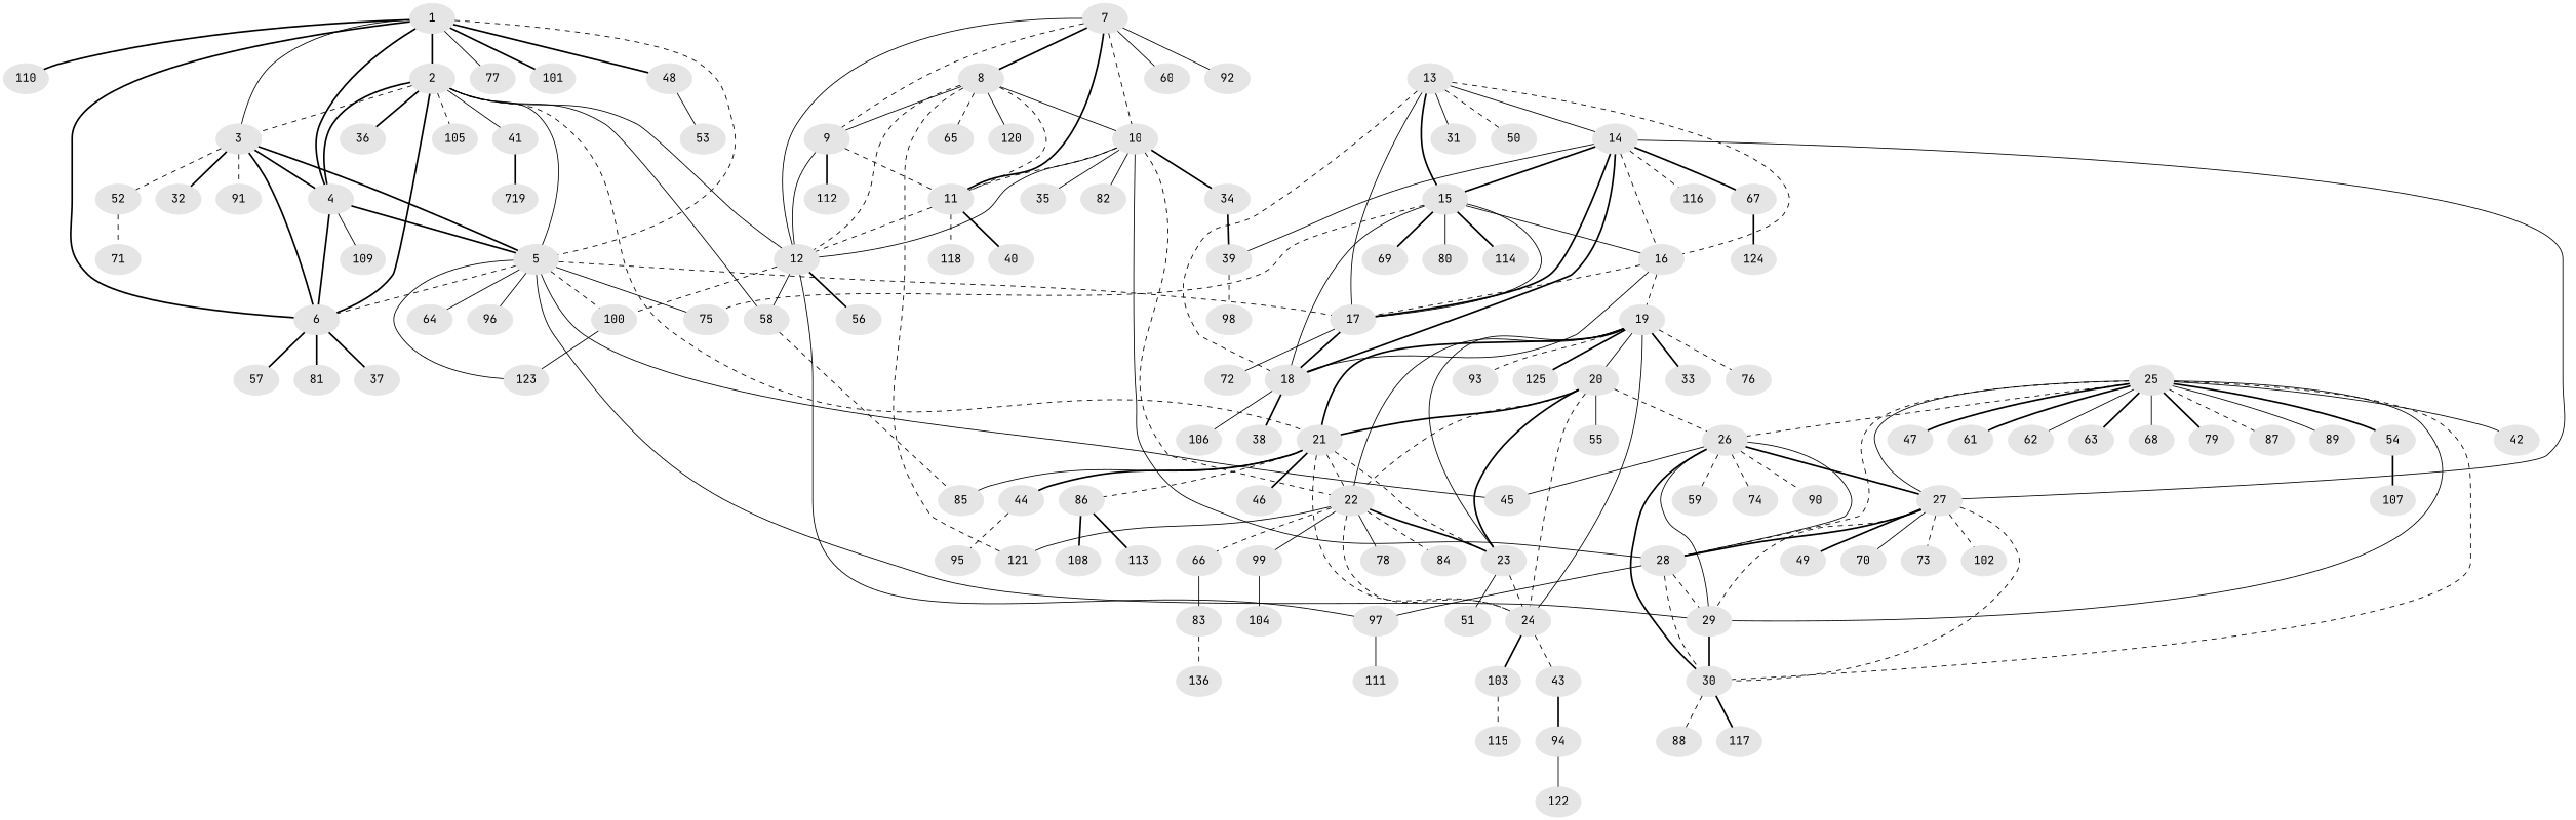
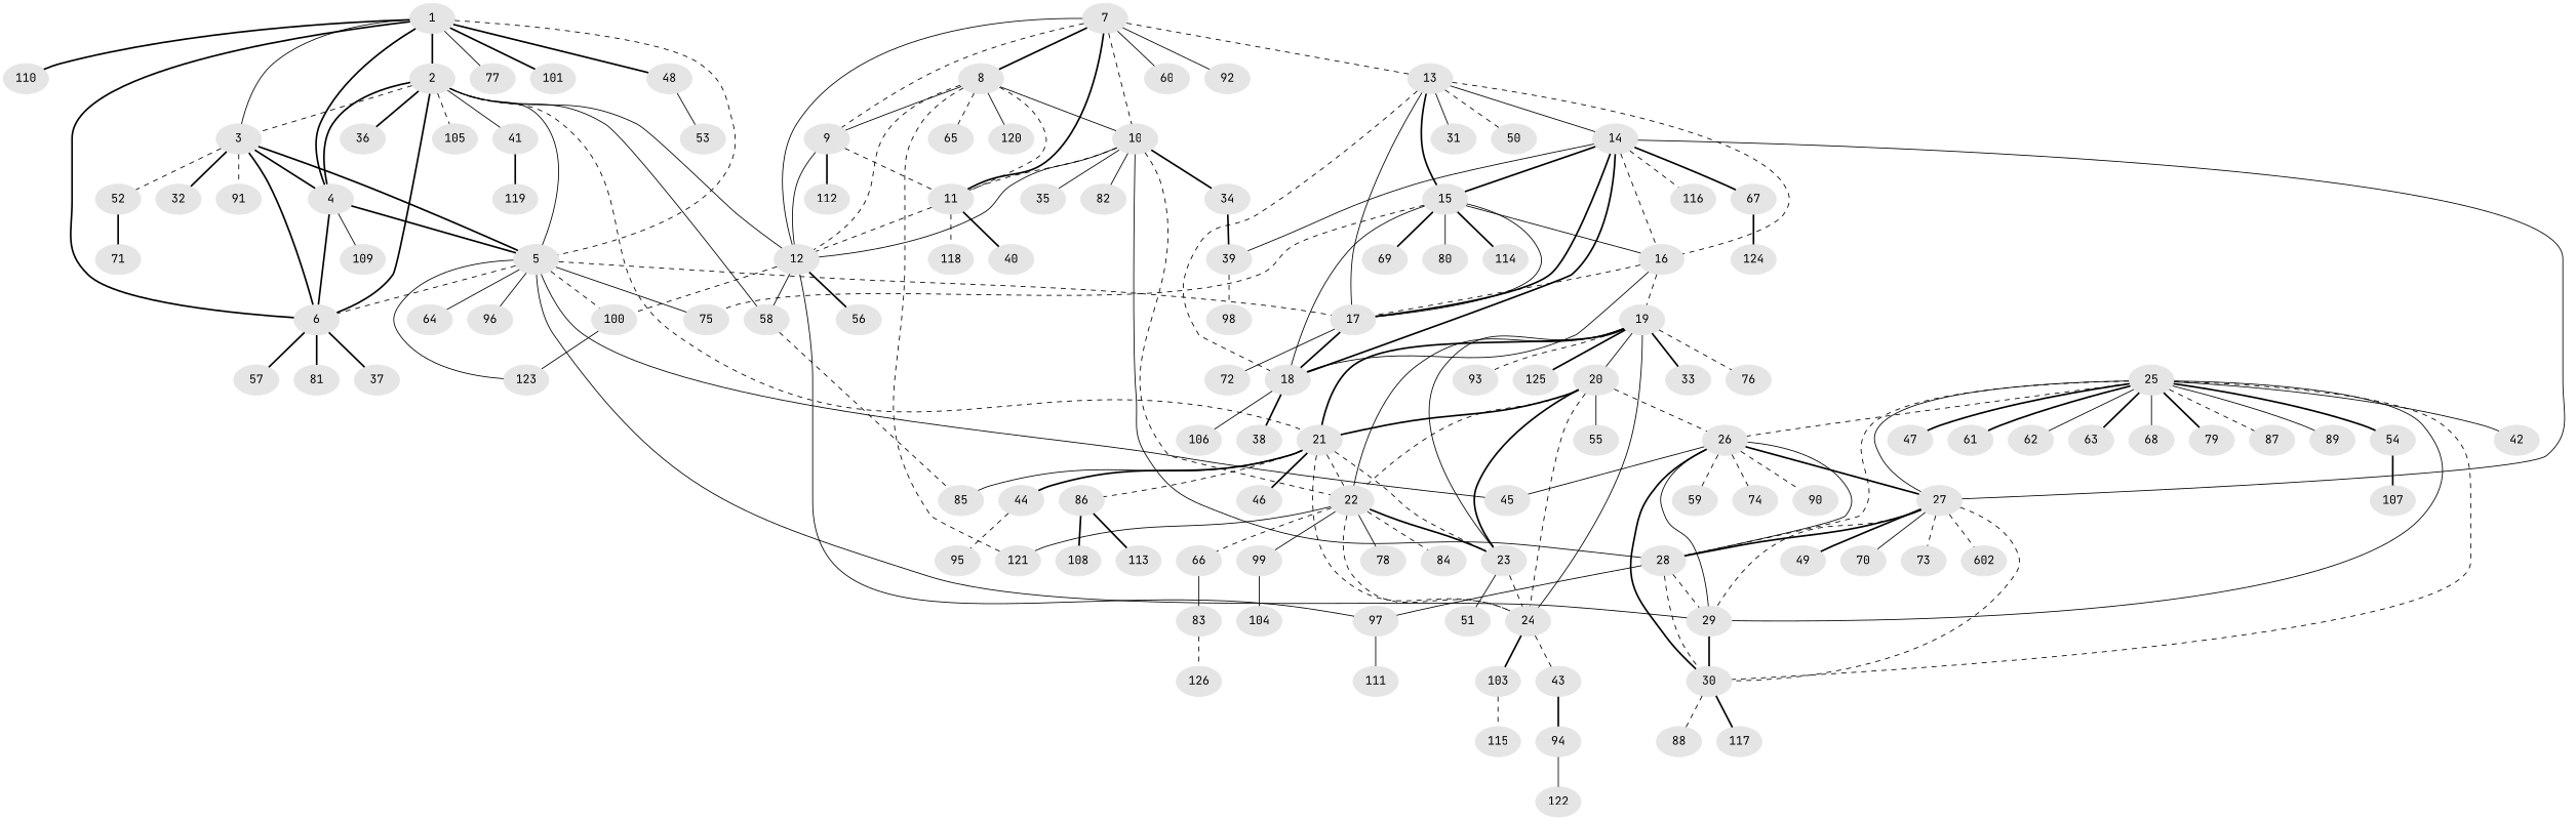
  graph {
    fontname="JetBrains Mono"
    node [color=gray90 fontname="JetBrains Mono" style=filled]
    edge [fontname="JetBrains Mono" style=solid]
    1
    2
    3
    4
    5
    6
    48
    77
    101
    110
    12
    21
    36
    41
    58
    105
    32
    52
    91
    109
    17
    29
    45
    64
    75
    96
    100
    123
    37
    57
    81
    53
    56
    97
    22
    23
    24
    44
    46
    85
    86
-   119 [label=719]
+   119
    71
    18
    72
    30
    7
    8
    9
    10
    11
    13
    60
    92
    65
    120
    121
    112
    28
    34
    35
    82
    40
    118
    14
    15
    16
    31
    50
    66
    78
    84
    99
    39
    111
    27
    67
    116
    69
    80
    114
    19
    38
    106
    49
    70
    73
-   102
+   102 [label=602]
    98
    124
    20
    33
    76
    93
    125
    26
    55
    51
    43
    103
    59
    74
    90
    95
    108
    113
    83
    104
    94
    115
    25
    42
    47
    54
    61
    62
    63
    68
    79
    87
    89
    88
    117
    107
    122
-   126 [label=136]
+   126
    1 -- 2 [style=bold]
    1 -- 3
    1 -- 4 [style=bold]
    1 -- 5 [style=dashed]
    1 -- 6 [style=bold]
    1 -- 48 [style=bold]
    1 -- 77
    1 -- 101 [style=bold]
    1 -- 110 [style=bold]
    2 -- 3 [style=dashed]
    2 -- 4 [style=bold]
    2 -- 5
    2 -- 6 [style=bold]
    2 -- 12
    2 -- 21 [style=dashed]
    2 -- 36 [style=bold]
    2 -- 41
    2 -- 58
    2 -- 105 [style=dashed]
    3 -- 4 [style=bold]
    3 -- 5 [style=bold]
    3 -- 6 [style=bold]
    3 -- 32 [style=bold]
    3 -- 52 [style=dashed]
    3 -- 91 [style=dashed]
    4 -- 5 [style=bold]
    4 -- 6 [style=bold]
    4 -- 109
    5 -- 6 [style=dashed]
    5 -- 17 [style=dashed]
    5 -- 29
    5 -- 45
    5 -- 64
    5 -- 75
    5 -- 96
    5 -- 100 [style=dashed]
    5 -- 123
    6 -- 37 [style=bold]
    6 -- 57 [style=bold]
    6 -- 81 [style=bold]
    48 -- 53
    12 -- 58
    12 -- 100 [style=dashed]
    12 -- 56 [style=bold]
    12 -- 97
    21 -- 22 [style=dashed]
    21 -- 23 [style=dashed]
    21 -- 24 [style=dashed]
    21 -- 44 [style=bold]
    21 -- 46 [style=bold]
    21 -- 85
    21 -- 86 [style=dashed]
    41 -- 119 [style=bold]
    58 -- 85 [style=dashed]
-   52 -- 71 [style=dashed]
+   52 -- 71 [style=bold]
    17 -- 18 [style=bold]
    17 -- 72
    29 -- 30 [style=bold]
    100 -- 123
    97 -- 111
    22 -- 23 [style=bold]
    22 -- 24 [style=dashed]
    22 -- 121
    22 -- 66 [style=dashed]
    22 -- 78
    22 -- 84 [style=dashed]
    22 -- 99
    23 -- 24 [style=dashed]
    23 -- 51
    24 -- 43 [style=dashed]
    24 -- 103 [style=bold]
    44 -- 95 [style=dashed]
    86 -- 108 [style=bold]
    86 -- 113 [style=bold]
    18 -- 38 [style=bold]
    18 -- 106
    30 -- 88 [style=dashed]
    30 -- 117 [style=bold]
    7 -- 12
    7 -- 8 [style=bold]
    7 -- 9 [style=dashed]
    7 -- 10 [style=dashed]
    7 -- 11 [style=bold]
+   7 -- 13 [style=dashed]
    7 -- 60
    7 -- 92
    8 -- 12 [style=dashed]
    8 -- 9
    8 -- 10
    8 -- 11 [style=dashed]
    8 -- 65 [style=dashed]
    8 -- 120
    8 -- 121 [style=dashed]
    9 -- 12
    9 -- 11 [style=dashed]
    9 -- 112 [style=bold]
    10 -- 12
    10 -- 22 [style=dashed]
    10 -- 11 [style=dashed]
    10 -- 28
    10 -- 34 [style=bold]
    10 -- 35
    10 -- 82
    11 -- 12 [style=dashed]
    11 -- 40 [style=bold]
    11 -- 118 [style=dashed]
    13 -- 17
    13 -- 18 [style=dashed]
    13 -- 14
    13 -- 15 [style=bold]
    13 -- 16 [style=dashed]
    13 -- 31
    13 -- 50 [style=dashed]
    28 -- 29 [style=dashed]
    28 -- 97
    28 -- 30 [style=dashed]
    34 -- 39 [style=bold]
    14 -- 17 [style=bold]
    14 -- 18 [style=bold]
    14 -- 15 [style=bold]
    14 -- 16 [style=dashed]
    14 -- 39
    14 -- 27
    14 -- 67 [style=bold]
    14 -- 116 [style=dashed]
    15 -- 17
    15 -- 75 [style=dashed]
    15 -- 18
    15 -- 16
    15 -- 69 [style=bold]
    15 -- 80
    15 -- 114 [style=bold]
    16 -- 17 [style=dashed]
    16 -- 18
    16 -- 19 [style=dashed]
    66 -- 83
    99 -- 104
    39 -- 98 [style=dashed]
    27 -- 29 [style=dashed]
    27 -- 30 [style=dashed]
    27 -- 28 [style=bold]
    27 -- 49 [style=bold]
    27 -- 70
    27 -- 73 [style=dashed]
    27 -- 102 [style=dashed]
    67 -- 124 [style=bold]
    19 -- 21 [style=bold]
    19 -- 22
    19 -- 23
    19 -- 24
    19 -- 20
    19 -- 33 [style=bold]
    19 -- 76 [style=dashed]
    19 -- 93 [style=dashed]
    19 -- 125 [style=bold]
    20 -- 21 [style=bold]
    20 -- 22 [style=dashed]
    20 -- 23 [style=bold]
    20 -- 24 [style=dashed]
    20 -- 26 [style=dashed]
    20 -- 55
    26 -- 29
    26 -- 45
    26 -- 30 [style=bold]
    26 -- 28
    26 -- 27 [style=bold]
    26 -- 59 [style=dashed]
    26 -- 74 [style=dashed]
    26 -- 90 [style=dashed]
    43 -- 94 [style=bold]
    103 -- 115 [style=dashed]
    83 -- 126 [style=dashed]
    94 -- 122
    25 -- 29
    25 -- 30 [style=dashed]
    25 -- 28 [style=dashed]
    25 -- 27
    25 -- 26 [style=dashed]
    25 -- 42
    25 -- 47 [style=bold]
    25 -- 54 [style=bold]
    25 -- 61 [style=bold]
    25 -- 62
    25 -- 63 [style=bold]
    25 -- 68
    25 -- 79 [style=bold]
    25 -- 87 [style=dashed]
    25 -- 89
    54 -- 107 [style=bold]
  }
